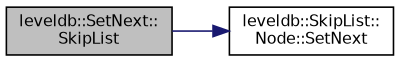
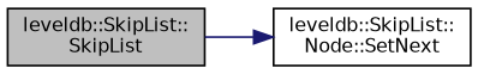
  digraph {
    rankdir=LR
    node [color=black fontname=Helvetica fontsize=10 shape=record style=filled]
-   n1 [fillcolor=grey75 fontcolor=black height=0.2 label="leveldb::SetNext::\lSkipList" width=0.4]
+   n1 [fillcolor=grey75 fontcolor=black height=0.2 label="leveldb::SkipList::\lSkipList" width=0.4]
    n2 [fillcolor=white height=0.2 label="leveldb::SkipList::\lNode::SetNext" width=0.4]
    n1 -> n2 [color=midnightblue fontname=Helvetica fontsize=10 labelfontname=Helvetica labelfontsize=10 style=solid]
  }
